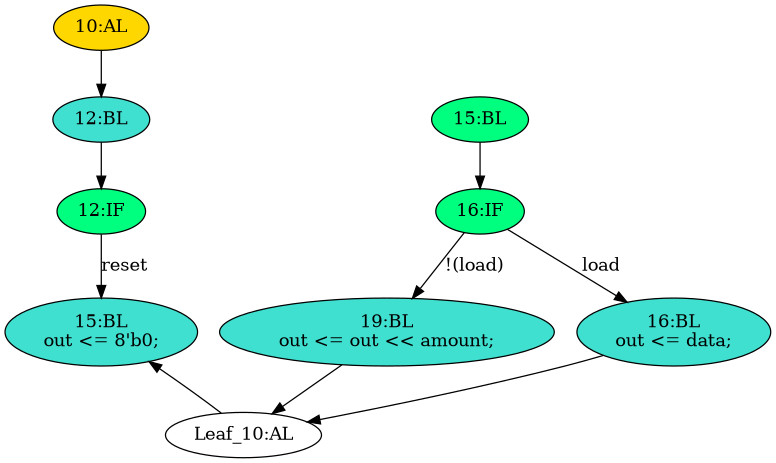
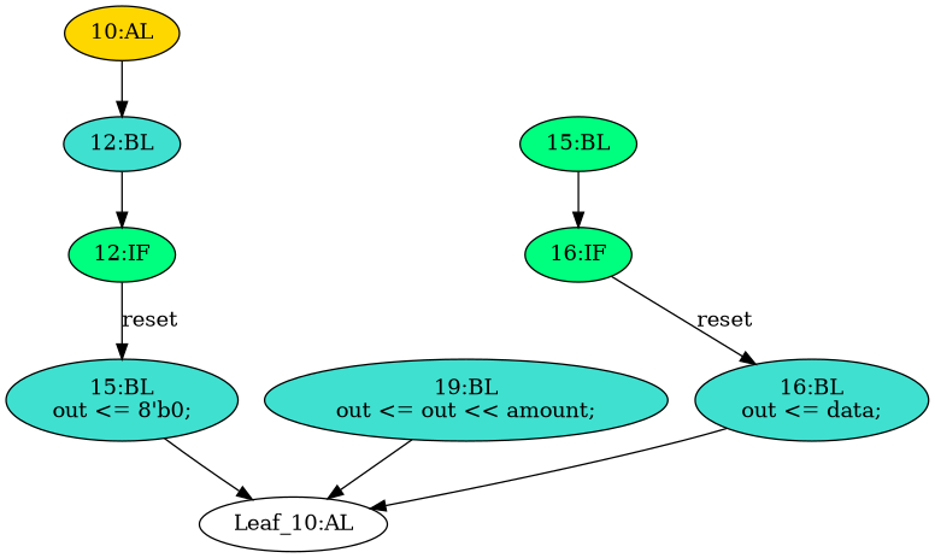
  strict digraph {
    node [fillcolor=turquoise statements="[]" style=filled typ=Block]
    edge [cond="[]" lineno=None]
    n1 [ast="<pyverilog.vparser.ast.Always object at 0x7fa087fb3c10>" clk_sens=True fillcolor=gold label="10:AL" sens="['clk', 'reset']" typ=Always use_var="['load', 'reset', 'amount', 'data', 'out']"]
    n2 [ast="<pyverilog.vparser.ast.Block object at 0x7fa087fb3e50>" label="12:BL"]
    n3 [ast="<pyverilog.vparser.ast.IfStatement object at 0x7fa087fb3e90>" fillcolor=springgreen label="12:IF" typ=IfStatement]
    n4 [ast="<pyverilog.vparser.ast.Block object at 0x7fa087fb3410>" label="15:BL\nout <= 8'b0;" statements="[<pyverilog.vparser.ast.NonblockingSubstitution object at 0x7fa09254bd10>]"]
    n5 [ast="<pyverilog.vparser.ast.Block object at 0x7fa087fb3f10>" fillcolor=springgreen label="15:BL"]
    n6 [ast="<pyverilog.vparser.ast.IfStatement object at 0x7fa087fb3f50>" fillcolor=springgreen label="16:IF" typ=IfStatement]
    n7 [ast="<pyverilog.vparser.ast.Block object at 0x7fa087fb3f90>" label="19:BL\nout <= out << amount;" statements="[<pyverilog.vparser.ast.NonblockingSubstitution object at 0x7fa087fb3fd0>]"]
    n8 [ast="<pyverilog.vparser.ast.Block object at 0x7fa087ae8250>" label="16:BL\nout <= data;" statements="[<pyverilog.vparser.ast.NonblockingSubstitution object at 0x7fa087ae8290>]"]
    n9 [def_var="['out']" label="Leaf_10:AL" fillcolor="" statements="" style="" typ=""]
    n1 -> n2
    n2 -> n3
    n3 -> n4 [cond="['reset']" label=reset lineno=12]
-   n9 -> n4
+   n4 -> n9
    n5 -> n6
-   n6 -> n7 [cond="['load']" label="!(load)" lineno=16]
-   n6 -> n8 [cond="['load']" label=load lineno=16]
+   n6 -> n8 [cond="['load']" label=reset lineno=16]
    n7 -> n9
    n8 -> n9
  }
